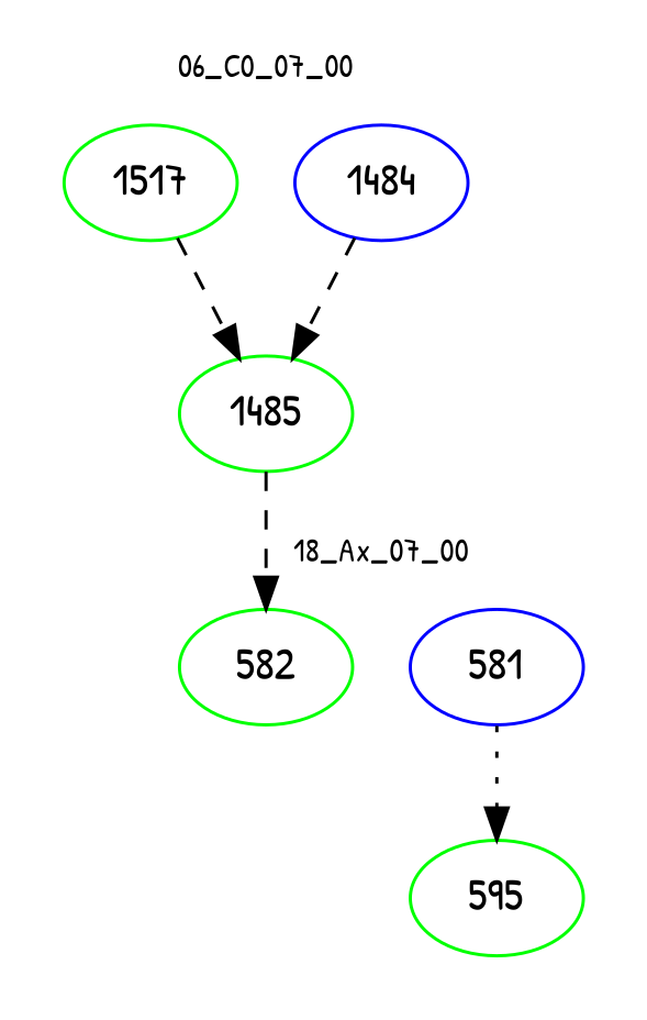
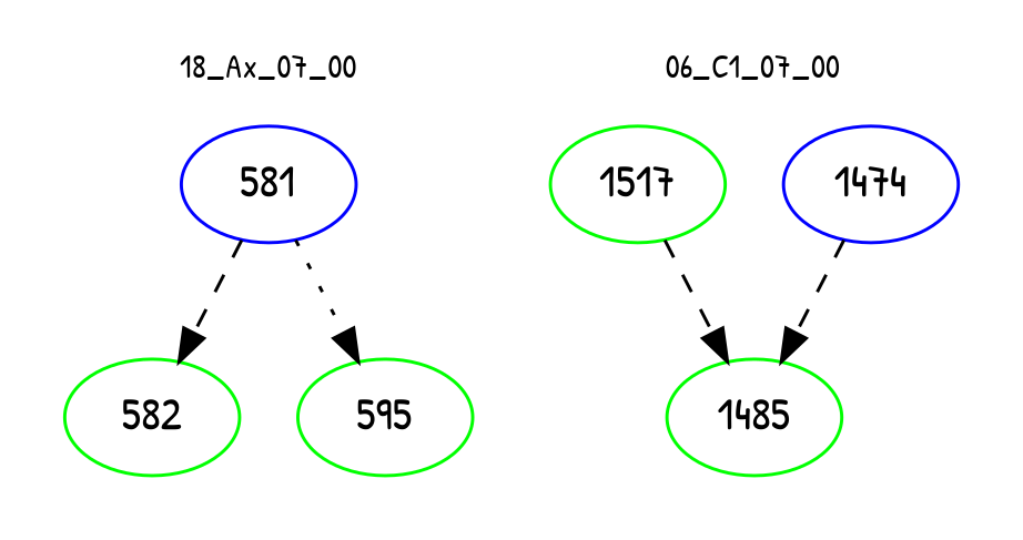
  digraph {
    fontname="Patrick Hand"
    node [color=green fontname="Patrick Hand"]
    edge [color=black fontname="Patrick Hand" style=dashed]
    n1 [color=blue label=581]
    n2 [label=582]
    n3 [label=595]
-   n4 [color=blue label=1484]
+   n4 [color=blue label=1474]
    n5 [label=1485]
    n6 [label=1517]
    subgraph cluster_1 {
      color=white
      fontsize=10
      label="18_Ax_07_00"
      n1
      n2
      n3
    }
    subgraph cluster_2 {
      color=white
      fontsize=10
-     label="06_C0_07_00"
+     label="06_C1_07_00"
      n4
      n5
      n6
    }
-   n5 -> n2
+   n1 -> n2
    n1 -> n3 [style=dotted]
    n4 -> n5
    n6 -> n5
  }
